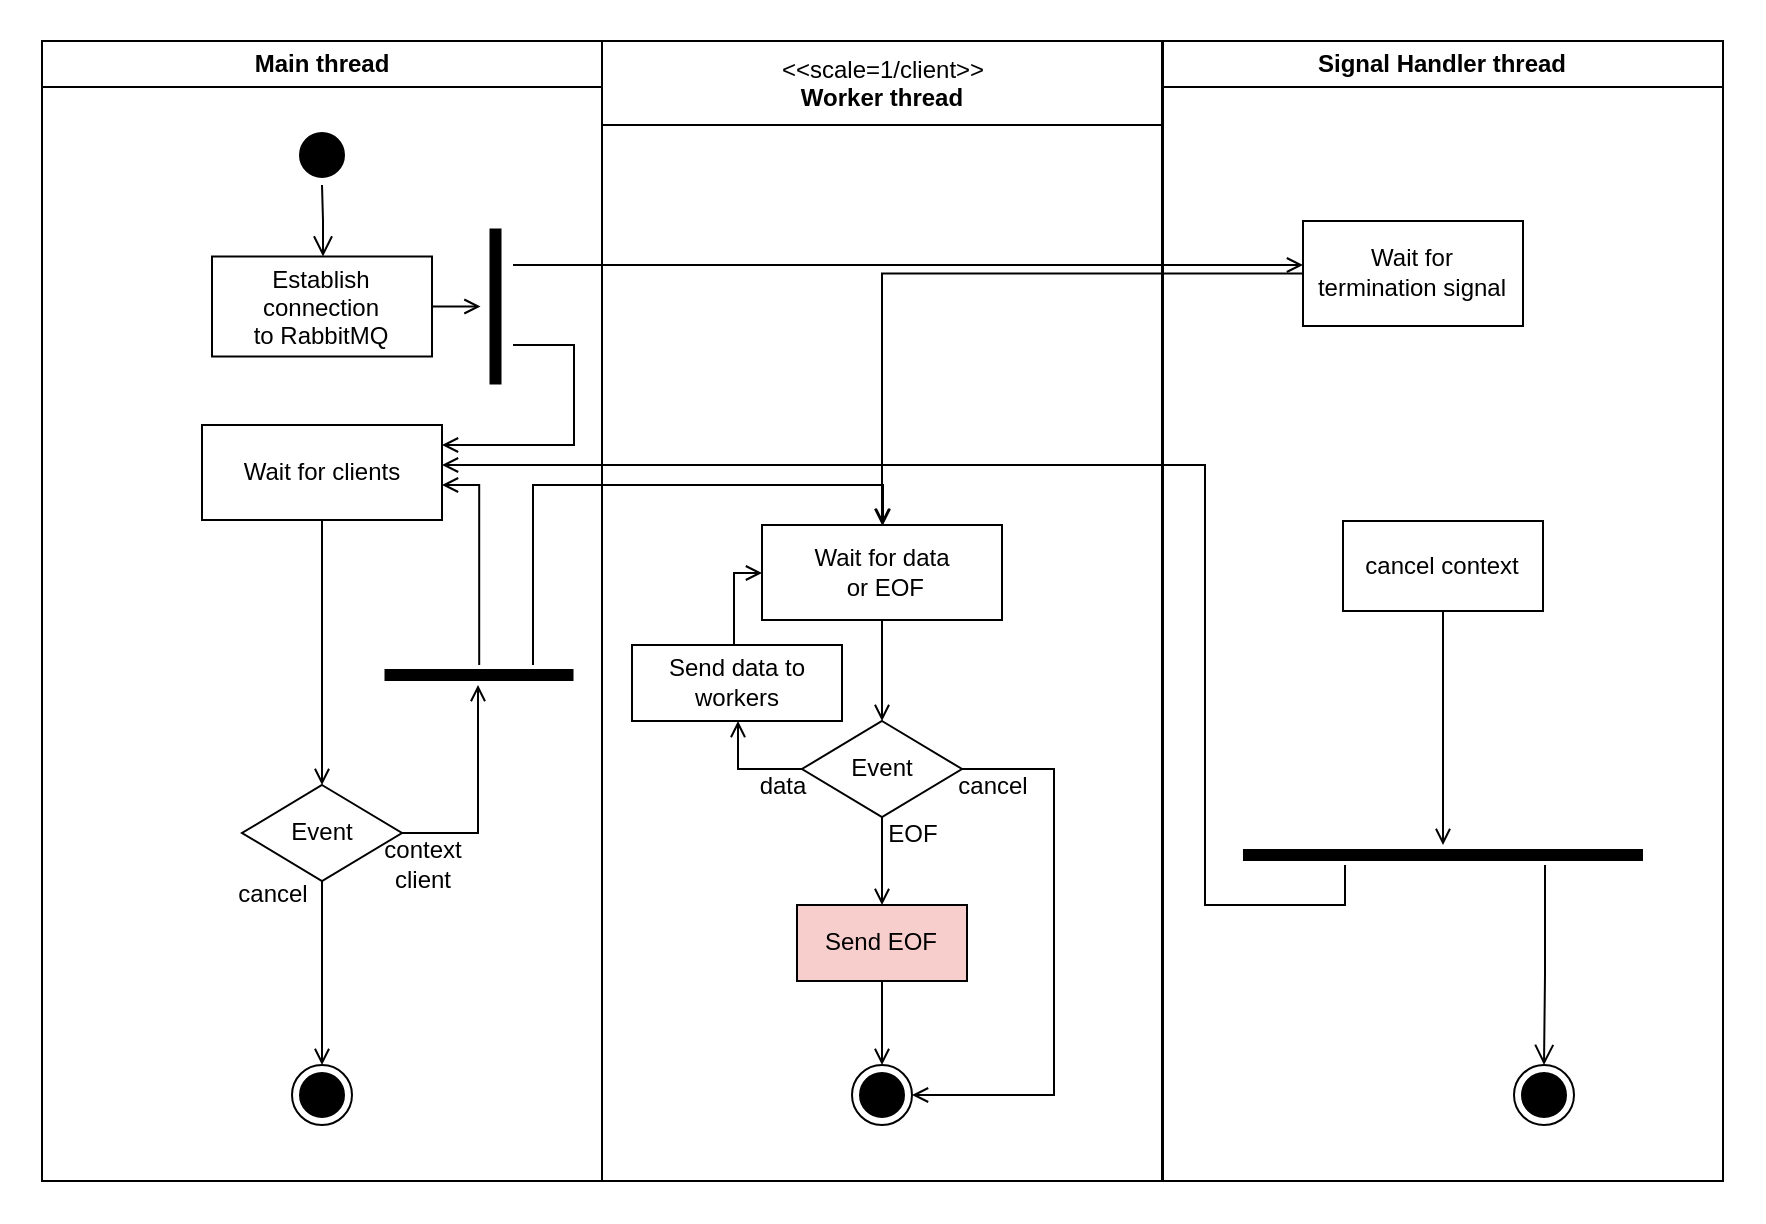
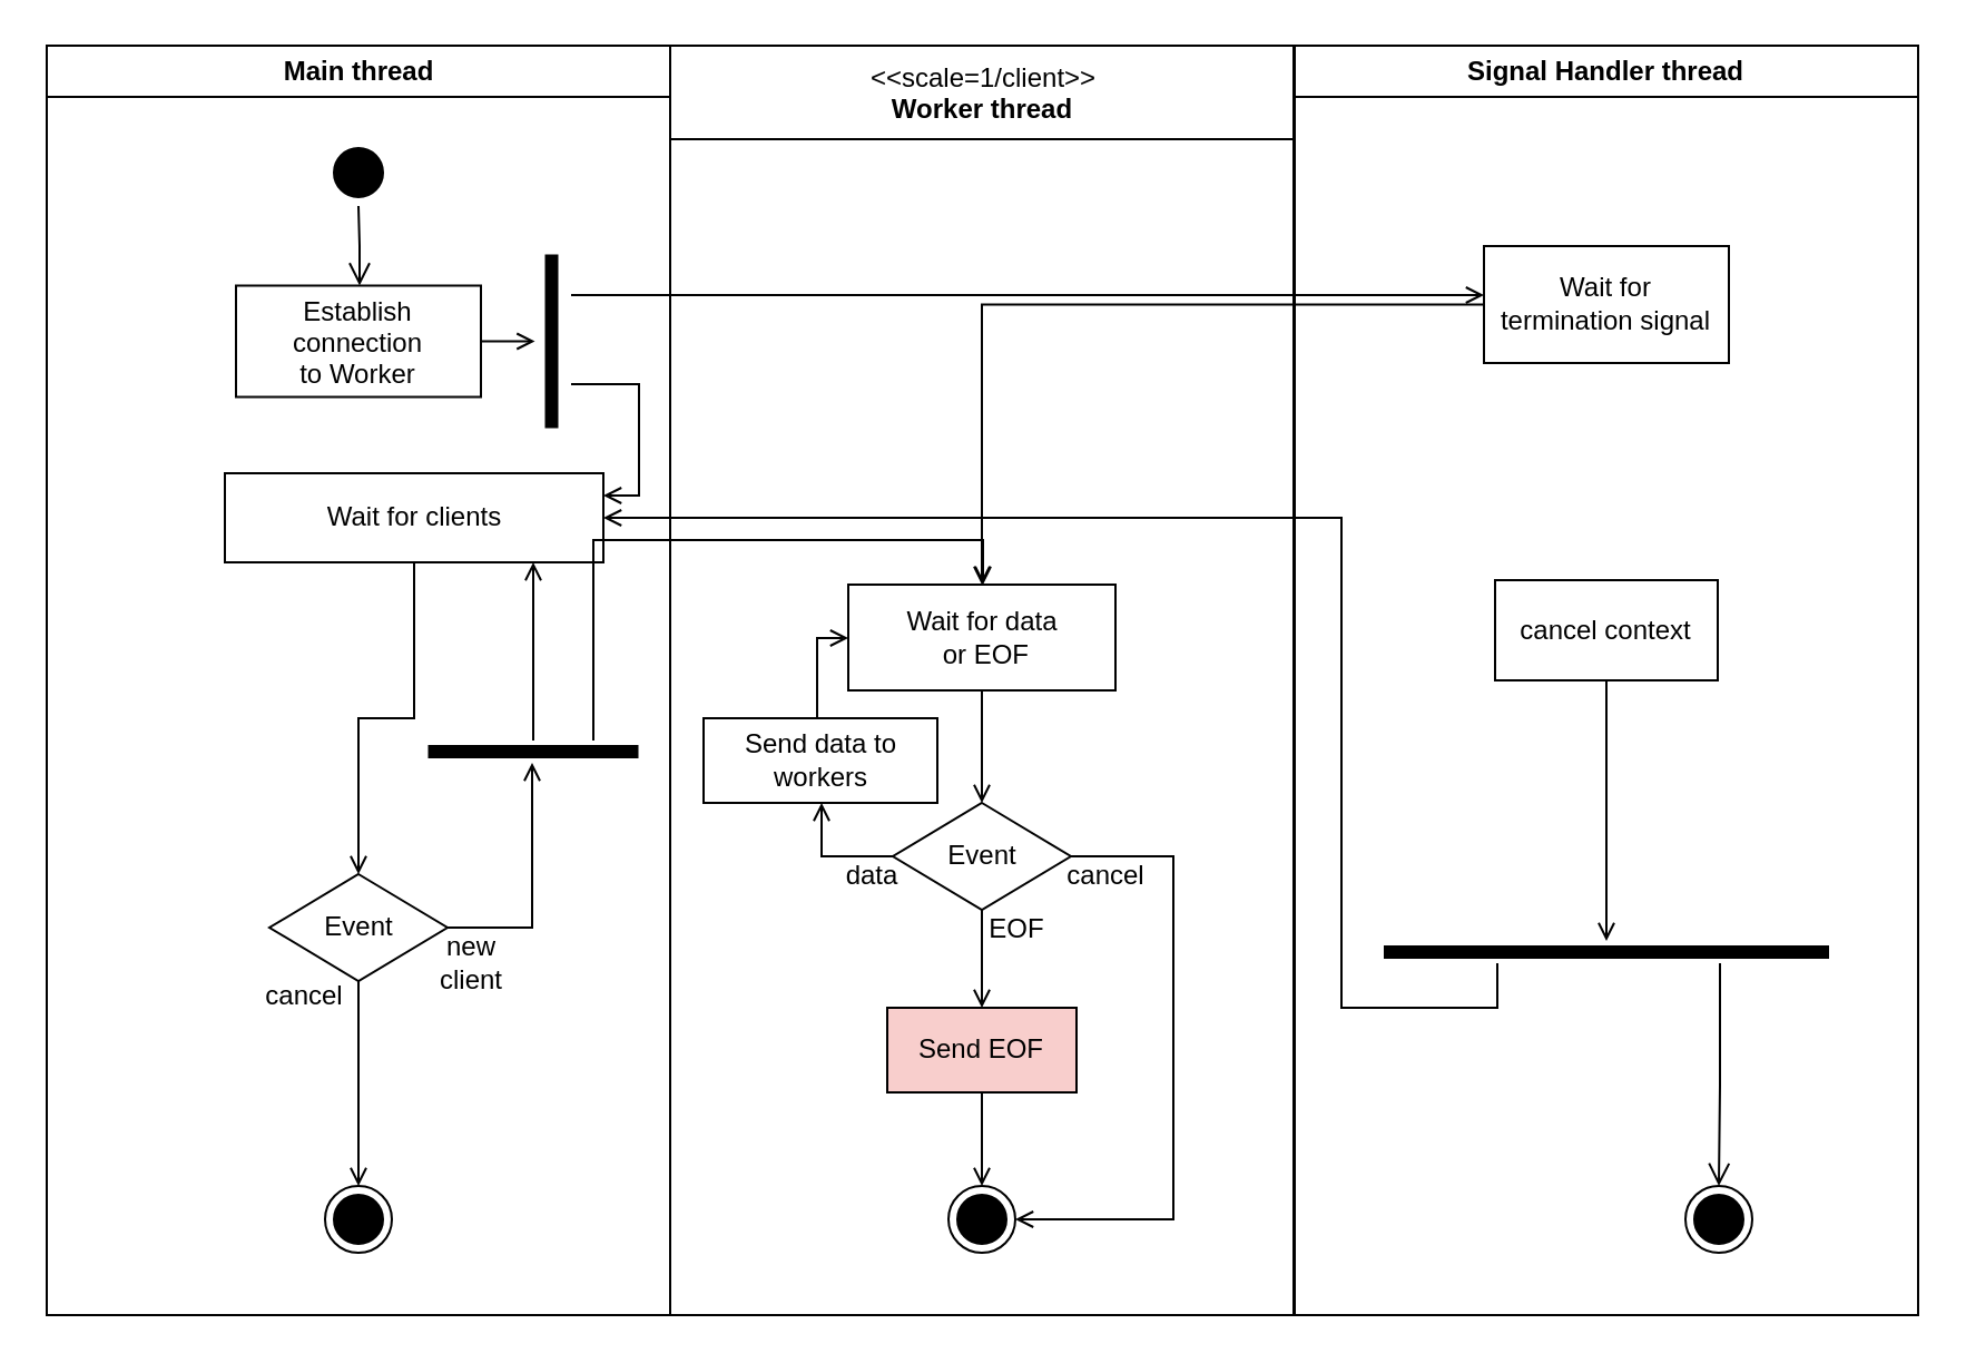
  <mxCell id="0" />
  <mxCell id="1" parent="0" />
  <mxCell id="2" value="&#10;Worker thread " style="swimlane;whiteSpace=wrap;fontStyle=1;startSize=42;" vertex="1" parent="1"><mxGeometry x="300.5" y="20" width="280" height="570" as="geometry" /></mxCell>
  <mxCell id="3" style="edgeStyle=orthogonalEdgeStyle;rounded=0;orthogonalLoop=1;jettySize=auto;html=1;endArrow=open;endFill=0;" edge="1" parent="2" source="4" target="6"><mxGeometry relative="1" as="geometry"><mxPoint x="140" y="422" as="targetPoint" /></mxGeometry></mxCell>
  <mxCell id="4" value="&lt;div&gt;Wait for data&lt;/div&gt;&lt;div&gt;&amp;nbsp;or EOF&lt;br&gt;&lt;/div&gt;" style="rounded=0;whiteSpace=wrap;html=1;" vertex="1" parent="2"><mxGeometry x="80" y="242" width="120" height="47.5" as="geometry" /></mxCell>
  <mxCell id="5" style="edgeStyle=orthogonalEdgeStyle;rounded=0;orthogonalLoop=1;jettySize=auto;html=1;endArrow=open;endFill=0;" edge="1" parent="2" source="6" target="9"><mxGeometry relative="1" as="geometry" /></mxCell>
  <mxCell id="6" value="Event" style="rhombus;whiteSpace=wrap;html=1;" vertex="1" parent="2"><mxGeometry x="100" y="340" width="80" height="48" as="geometry" /></mxCell>
  <mxCell id="7" style="edgeStyle=orthogonalEdgeStyle;rounded=0;orthogonalLoop=1;jettySize=auto;html=1;endArrow=open;endFill=0;" edge="1" parent="2" source="6" target="14"><mxGeometry relative="1" as="geometry"><Array as="points"><mxPoint x="226" y="364" /><mxPoint x="226" y="527" /></Array></mxGeometry></mxCell>
  <mxCell id="8" style="edgeStyle=orthogonalEdgeStyle;rounded=0;orthogonalLoop=1;jettySize=auto;html=1;endArrow=open;endFill=0;" edge="1" parent="2" source="9" target="14"><mxGeometry relative="1" as="geometry" /></mxCell>
  <mxCell id="9" value="Send EOF" style="html=1;whiteSpace=wrap;fillColor=#f8cecc;" vertex="1" parent="2"><mxGeometry x="97.5" y="432" width="85" height="38" as="geometry" /></mxCell>
  <mxCell id="10" value="EOF" style="text;html=1;align=center;verticalAlign=middle;resizable=0;points=[];autosize=1;strokeColor=none;fillColor=none;" vertex="1" parent="2"><mxGeometry x="135.5" y="382" width="40" height="30" as="geometry" /></mxCell>
  <mxCell id="11" style="edgeStyle=orthogonalEdgeStyle;rounded=0;orthogonalLoop=1;jettySize=auto;html=1;endArrow=open;endFill=0;" edge="1" parent="2" source="12" target="4"><mxGeometry relative="1" as="geometry"><Array as="points"><mxPoint x="66" y="266" /></Array></mxGeometry></mxCell>
  <mxCell id="12" value="Send data to workers" style="html=1;whiteSpace=wrap;" vertex="1" parent="2"><mxGeometry x="15" y="302" width="105" height="38" as="geometry" /></mxCell>
  <mxCell id="13" style="edgeStyle=orthogonalEdgeStyle;rounded=0;orthogonalLoop=1;jettySize=auto;html=1;endArrow=open;endFill=0;" edge="1" parent="2" source="6" target="12"><mxGeometry relative="1" as="geometry"><Array as="points"><mxPoint x="68" y="364" /></Array></mxGeometry></mxCell>
  <mxCell id="14" value="" style="ellipse;html=1;shape=endState;fillColor=#000000;strokeColor=#000000;" vertex="1" parent="2"><mxGeometry x="125" y="512" width="30" height="30" as="geometry" /></mxCell>
  <mxCell id="15" value="data" style="text;html=1;align=center;verticalAlign=middle;resizable=0;points=[];autosize=1;strokeColor=none;fillColor=none;" vertex="1" parent="2"><mxGeometry x="70" y="358" width="40" height="30" as="geometry" /></mxCell>
  <mxCell id="16" value="cancel" style="text;html=1;align=center;verticalAlign=middle;resizable=0;points=[];autosize=1;strokeColor=none;fillColor=none;" vertex="1" parent="2"><mxGeometry x="165.5" y="358" width="60" height="30" as="geometry" /></mxCell>
  <mxCell id="17" value="&amp;lt;&amp;lt;scale=1/client&amp;gt;&amp;gt;" style="text;html=1;align=center;verticalAlign=middle;resizable=0;points=[];autosize=1;strokeColor=none;fillColor=none;" vertex="1" parent="2"><mxGeometry x="75" width="130" height="30" as="geometry" /></mxCell>
  <mxCell id="18" style="edgeStyle=orthogonalEdgeStyle;rounded=0;orthogonalLoop=1;jettySize=auto;html=1;endArrow=open;endFill=0;" edge="1" parent="1" source="44" target="27"><mxGeometry relative="1" as="geometry"><Array as="points"><mxPoint x="672" y="452" /><mxPoint x="602" y="452" /><mxPoint x="602" y="232" /></Array><mxPoint x="672" y="432" as="sourcePoint" /><mxPoint x="566" y="216" as="targetPoint" /></mxGeometry></mxCell>
  <mxCell id="19" value="Main thread" style="swimlane;whiteSpace=wrap" vertex="1" parent="1"><mxGeometry x="20.5" y="20" width="280" height="570" as="geometry" /></mxCell>
  <mxCell id="20" value="" style="ellipse;shape=startState;fillColor=#000000;strokeColor=#000000;" vertex="1" parent="19"><mxGeometry x="125" y="42" width="30" height="30" as="geometry" /></mxCell>
  <mxCell id="21" value="" style="edgeStyle=elbowEdgeStyle;elbow=horizontal;verticalAlign=bottom;endArrow=open;endSize=8;strokeColor=#000000;endFill=1;rounded=0" edge="1" parent="19" source="20" target="22"><mxGeometry x="100" y="40" as="geometry"><mxPoint x="115" y="110" as="targetPoint" /></mxGeometry></mxCell>
- <mxCell id="22" value="Establish&#10;connection&#10;to RabbitMQ" style="strokeColor=#000000;" vertex="1" parent="19"><mxGeometry x="85" y="107.75" width="110" height="50" as="geometry" /></mxCell>
+ <mxCell id="22" value="Establish&#10;connection&#10;to Worker" style="strokeColor=#000000;" vertex="1" parent="19"><mxGeometry x="85" y="107.75" width="110" height="50" as="geometry" /></mxCell>
  <mxCell id="23" value="" style="endArrow=open;strokeColor=#000000;endFill=1;rounded=0" edge="1" parent="19" source="22" target="25"><mxGeometry relative="1" as="geometry"><mxPoint x="140" y="220" as="targetPoint" /></mxGeometry></mxCell>
  <mxCell id="24" style="edgeStyle=orthogonalEdgeStyle;rounded=0;orthogonalLoop=1;jettySize=auto;html=1;endArrow=open;endFill=0;" edge="1" parent="19" target="27"><mxGeometry relative="1" as="geometry"><mxPoint x="235.5" y="152" as="sourcePoint" /><Array as="points"><mxPoint x="266" y="152" /><mxPoint x="266" y="202" /></Array></mxGeometry></mxCell>
  <mxCell id="25" value="" style="shape=line;strokeWidth=6;strokeColor=#000000;rotation=-90;" vertex="1" parent="19"><mxGeometry x="187.75" y="125.25" width="78" height="15" as="geometry" /></mxCell>
  <mxCell id="26" style="edgeStyle=orthogonalEdgeStyle;rounded=0;orthogonalLoop=1;jettySize=auto;html=1;endArrow=open;endFill=0;" edge="1" parent="19" source="27" target="28"><mxGeometry relative="1" as="geometry"><mxPoint x="140" y="372" as="targetPoint" /></mxGeometry></mxCell>
- <mxCell id="27" value="&lt;div&gt;Wait for clients&lt;/div&gt;" style="rounded=0;whiteSpace=wrap;html=1;" vertex="1" parent="19"><mxGeometry x="80" y="192" width="120" height="47.5" as="geometry" /></mxCell>
+ <mxCell id="27" value="&lt;div&gt;Wait for clients&lt;/div&gt;" style="rounded=0;whiteSpace=wrap;html=1;" vertex="1" parent="19"><mxGeometry x="80" y="192" width="170" height="40" as="geometry" /></mxCell>
  <mxCell id="28" value="Event" style="rhombus;whiteSpace=wrap;html=1;" vertex="1" parent="19"><mxGeometry x="100" y="372" width="80" height="48" as="geometry" /></mxCell>
  <mxCell id="29" style="edgeStyle=orthogonalEdgeStyle;rounded=0;orthogonalLoop=1;jettySize=auto;html=1;endArrow=open;endFill=0;" edge="1" parent="19" source="28" target="33"><mxGeometry relative="1" as="geometry"><Array as="points"><mxPoint x="140" y="432" /><mxPoint x="140" y="432" /></Array><mxPoint x="178" y="445" as="sourcePoint" /></mxGeometry></mxCell>
  <mxCell id="30" value="cancel" style="text;html=1;align=center;verticalAlign=middle;resizable=0;points=[];autosize=1;strokeColor=none;fillColor=none;" vertex="1" parent="19"><mxGeometry x="85" y="412" width="60" height="30" as="geometry" /></mxCell>
  <mxCell id="31" style="edgeStyle=orthogonalEdgeStyle;rounded=0;orthogonalLoop=1;jettySize=auto;html=1;endArrow=open;endFill=0;" edge="1" parent="19" source="35" target="27"><mxGeometry relative="1" as="geometry"><Array as="points"><mxPoint x="219" y="222" /></Array><mxPoint x="218.3" y="285" as="sourcePoint" /></mxGeometry></mxCell>
  <mxCell id="32" style="edgeStyle=orthogonalEdgeStyle;rounded=0;orthogonalLoop=1;jettySize=auto;html=1;endArrow=open;endFill=0;" edge="1" parent="19" source="28" target="35"><mxGeometry relative="1" as="geometry"><Array as="points"><mxPoint x="218" y="396" /></Array><mxPoint x="218" y="323" as="targetPoint" /></mxGeometry></mxCell>
  <mxCell id="33" value="" style="ellipse;html=1;shape=endState;fillColor=#000000;strokeColor=#000000;" vertex="1" parent="19"><mxGeometry x="125" y="512" width="30" height="30" as="geometry" /></mxCell>
- <mxCell id="34" value="&lt;div&gt;context&lt;/div&gt;&lt;div&gt;client&lt;br&gt;&lt;/div&gt;" style="text;html=1;align=center;verticalAlign=middle;resizable=0;points=[];autosize=1;strokeColor=none;fillColor=none;" vertex="1" parent="19"><mxGeometry x="165.5" y="392" width="50" height="40" as="geometry" /></mxCell>
+ <mxCell id="34" value="&lt;div&gt;new&lt;/div&gt;&lt;div&gt;client&lt;br&gt;&lt;/div&gt;" style="text;html=1;align=center;verticalAlign=middle;resizable=0;points=[];autosize=1;strokeColor=none;fillColor=none;" vertex="1" parent="19"><mxGeometry x="165.5" y="392" width="50" height="40" as="geometry" /></mxCell>
  <mxCell id="35" value="" style="shape=line;html=1;strokeWidth=6;strokeColor=#000000;" vertex="1" parent="19"><mxGeometry x="171.25" y="312" width="94.5" height="10" as="geometry" /></mxCell>
  <mxCell id="36" style="edgeStyle=orthogonalEdgeStyle;rounded=0;orthogonalLoop=1;jettySize=auto;html=1;endArrow=open;endFill=0;" edge="1" parent="1" target="40"><mxGeometry relative="1" as="geometry"><mxPoint x="671" y="132" as="targetPoint" /><mxPoint x="256" y="132" as="sourcePoint" /><Array as="points"><mxPoint x="576" y="132" /><mxPoint x="576" y="132" /></Array></mxGeometry></mxCell>
  <mxCell id="37" value="" style="edgeStyle=orthogonalEdgeStyle;rounded=0;orthogonalLoop=1;jettySize=auto;html=1;endArrow=open;endFill=0;" edge="1" parent="1" source="35" target="4"><mxGeometry relative="1" as="geometry"><mxPoint x="266" y="332" as="sourcePoint" /><mxPoint x="380.5" y="242" as="targetPoint" /><Array as="points"><mxPoint x="266" y="242" /><mxPoint x="441" y="242" /></Array></mxGeometry></mxCell>
  <mxCell id="38" value="Signal Handler thread" style="swimlane;whiteSpace=wrap" vertex="1" parent="1"><mxGeometry x="581" y="20" width="280" height="570" as="geometry" /></mxCell>
  <mxCell id="39" style="edgeStyle=orthogonalEdgeStyle;rounded=0;orthogonalLoop=1;jettySize=auto;html=1;endArrow=open;endFill=0;" edge="1" parent="38" source="40" target="4"><mxGeometry relative="1" as="geometry" /></mxCell>
- <mxCell id="40" value="&lt;div&gt;Wait for&lt;/div&gt;&lt;div&gt;termination signal&lt;/div&gt;" style="rounded=0;whiteSpace=wrap;html=1;" vertex="1" parent="38"><mxGeometry x="70" y="90" width="110" height="52.5" as="geometry" /></mxCell>
+ <mxCell id="40" value="&lt;div&gt;Wait for&lt;/div&gt;&lt;div&gt;termination signal&lt;/div&gt;" style="rounded=0;whiteSpace=wrap;html=1;" vertex="1" parent="38"><mxGeometry x="85" y="90" width="110" height="52.5" as="geometry" /></mxCell>
  <mxCell id="41" value="cancel context" style="rounded=0;whiteSpace=wrap;html=1;" vertex="1" parent="38"><mxGeometry x="90" y="240" width="100" height="45" as="geometry" /></mxCell>
  <mxCell id="42" value="" style="ellipse;html=1;shape=endState;fillColor=#000000;strokeColor=#000000;" vertex="1" parent="38"><mxGeometry x="175.5" y="512" width="30" height="30" as="geometry" /></mxCell>
  <mxCell id="43" style="edgeStyle=orthogonalEdgeStyle;rounded=0;orthogonalLoop=1;jettySize=auto;html=1;endArrow=open;endFill=0;" edge="1" parent="38" source="41" target="44"><mxGeometry relative="1" as="geometry"><mxPoint x="140.5" y="402" as="targetPoint" /></mxGeometry></mxCell>
  <mxCell id="44" value="" style="shape=line;html=1;strokeWidth=6;strokeColor=#000000;" vertex="1" parent="38"><mxGeometry x="40" y="402" width="200" height="10" as="geometry" /></mxCell>
  <mxCell id="45" value="" style="edgeStyle=orthogonalEdgeStyle;html=1;verticalAlign=bottom;endArrow=open;endSize=8;strokeColor=#000000;rounded=0;" edge="1" parent="38" source="44" target="42"><mxGeometry relative="1" as="geometry"><mxPoint x="135.5" y="482" as="targetPoint" /><Array as="points"><mxPoint x="191" y="467" /></Array></mxGeometry></mxCell>
